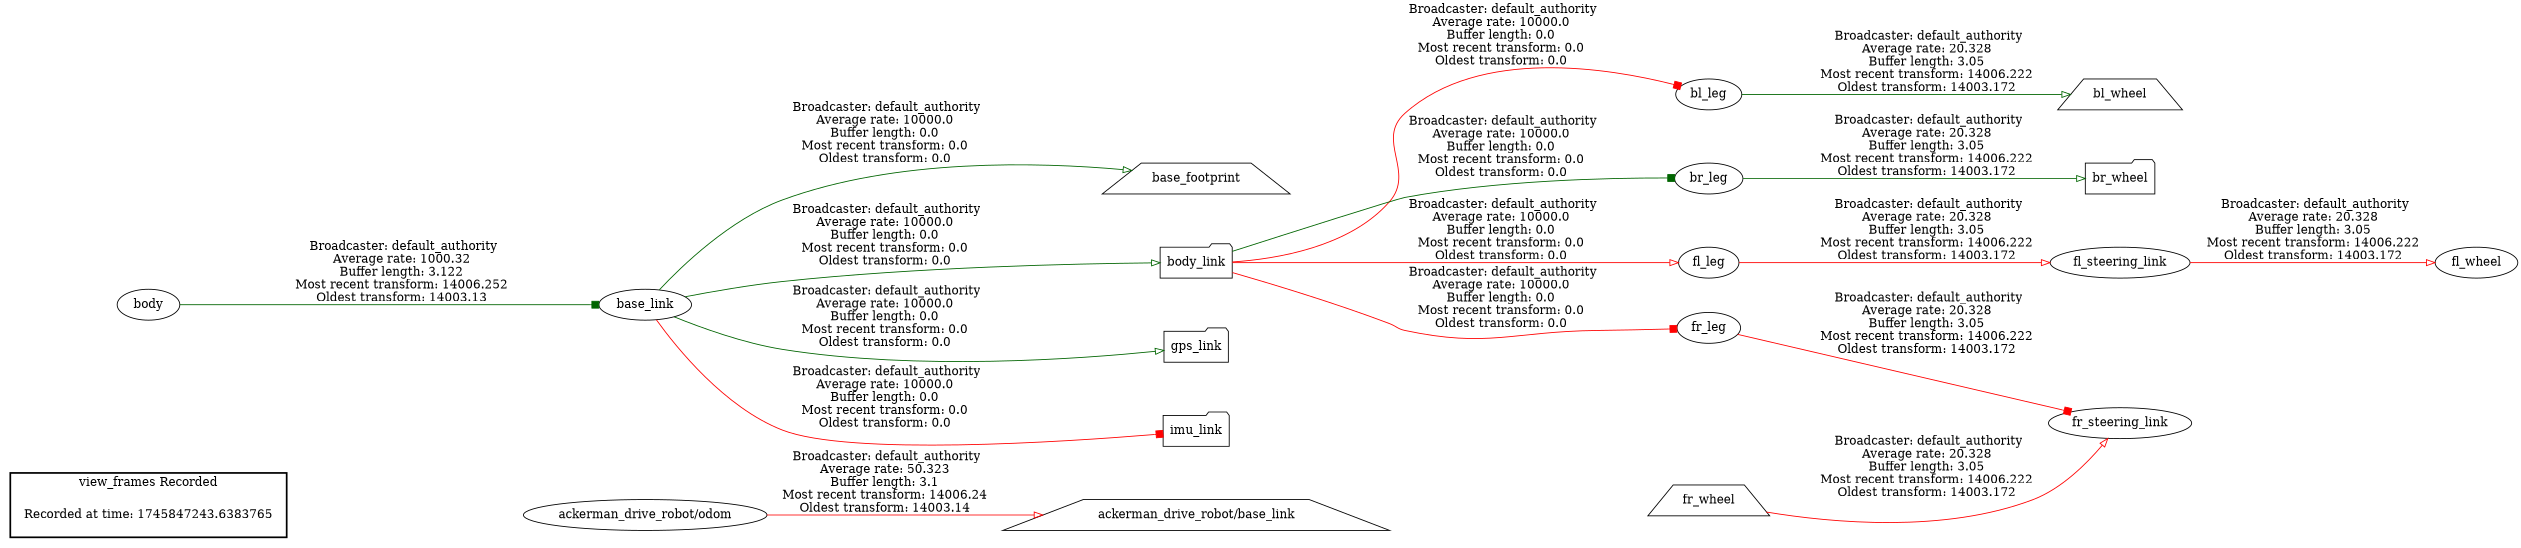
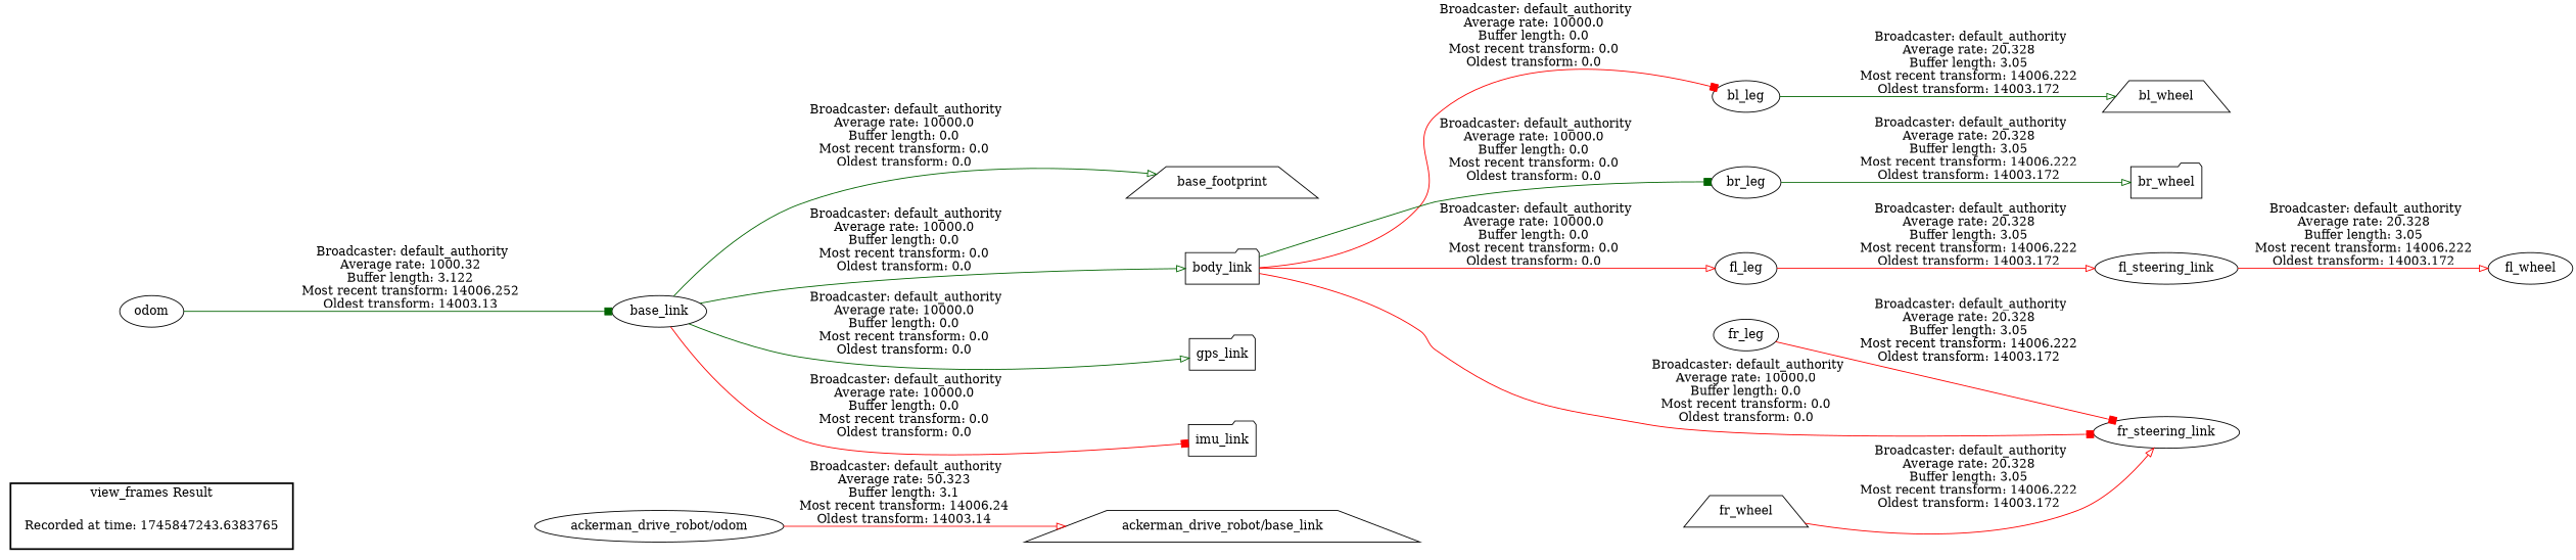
  digraph {
    rankdir=LR
    node [shape=ellipse]
    edge [arrowhead=onormal color=red]
    "Recorded at time: 1745847243.6383765" [shape=plaintext]
    "ackerman_drive_robot/odom"
-   odom [label=body]
+   odom
    base_link
    base_footprint [shape=trapezium]
    body_link [shape=folder]
    gps_link [shape=folder]
    imu_link [shape=folder]
    bl_leg
    br_leg
    fl_leg
    fr_leg
    bl_wheel [shape=trapezium]
    br_wheel [shape=folder]
    fl_steering_link
    fr_steering_link
    fl_wheel
    "ackerman_drive_robot/base_link" [shape=trapezium]
    fr_wheel [shape=trapezium]
    subgraph cluster_1 {
      color=black
-     label="view_frames Recorded"
+     label="view_frames Result"
      style=bold
      "Recorded at time: 1745847243.6383765"
    }
    "Recorded at time: 1745847243.6383765" -> "ackerman_drive_robot/odom" [style=invis arrowhead="" color=""]
    "ackerman_drive_robot/odom" -> "ackerman_drive_robot/base_link" [label=" Broadcaster: default_authority\nAverage rate: 50.323\nBuffer length: 3.1\nMost recent transform: 14006.24\nOldest transform: 14003.14\n"]
    odom -> base_link [arrowhead=box color=darkgreen label=" Broadcaster: default_authority\nAverage rate: 1000.32\nBuffer length: 3.122\nMost recent transform: 14006.252\nOldest transform: 14003.13\n"]
    base_link -> base_footprint [color=darkgreen label=" Broadcaster: default_authority\nAverage rate: 10000.0\nBuffer length: 0.0\nMost recent transform: 0.0\nOldest transform: 0.0\n"]
    base_link -> body_link [color=darkgreen label=" Broadcaster: default_authority\nAverage rate: 10000.0\nBuffer length: 0.0\nMost recent transform: 0.0\nOldest transform: 0.0\n"]
    base_link -> gps_link [color=darkgreen label=" Broadcaster: default_authority\nAverage rate: 10000.0\nBuffer length: 0.0\nMost recent transform: 0.0\nOldest transform: 0.0\n"]
    base_link -> imu_link [arrowhead=box label=" Broadcaster: default_authority\nAverage rate: 10000.0\nBuffer length: 0.0\nMost recent transform: 0.0\nOldest transform: 0.0\n"]
    body_link -> bl_leg [arrowhead=box label=" Broadcaster: default_authority\nAverage rate: 10000.0\nBuffer length: 0.0\nMost recent transform: 0.0\nOldest transform: 0.0\n"]
    body_link -> br_leg [arrowhead=box color=darkgreen label=" Broadcaster: default_authority\nAverage rate: 10000.0\nBuffer length: 0.0\nMost recent transform: 0.0\nOldest transform: 0.0\n"]
    body_link -> fl_leg [label=" Broadcaster: default_authority\nAverage rate: 10000.0\nBuffer length: 0.0\nMost recent transform: 0.0\nOldest transform: 0.0\n"]
-   body_link -> fr_leg [arrowhead=box label=" Broadcaster: default_authority\nAverage rate: 10000.0\nBuffer length: 0.0\nMost recent transform: 0.0\nOldest transform: 0.0\n"]
+   body_link -> fr_steering_link [arrowhead=box label=" Broadcaster: default_authority\nAverage rate: 10000.0\nBuffer length: 0.0\nMost recent transform: 0.0\nOldest transform: 0.0\n"]
    bl_leg -> bl_wheel [color=darkgreen label=" Broadcaster: default_authority\nAverage rate: 20.328\nBuffer length: 3.05\nMost recent transform: 14006.222\nOldest transform: 14003.172\n"]
    br_leg -> br_wheel [color=darkgreen label=" Broadcaster: default_authority\nAverage rate: 20.328\nBuffer length: 3.05\nMost recent transform: 14006.222\nOldest transform: 14003.172\n"]
    fl_leg -> fl_steering_link [label=" Broadcaster: default_authority\nAverage rate: 20.328\nBuffer length: 3.05\nMost recent transform: 14006.222\nOldest transform: 14003.172\n"]
    fr_leg -> fr_steering_link [arrowhead=box label=" Broadcaster: default_authority\nAverage rate: 20.328\nBuffer length: 3.05\nMost recent transform: 14006.222\nOldest transform: 14003.172\n"]
    fl_steering_link -> fl_wheel [label=" Broadcaster: default_authority\nAverage rate: 20.328\nBuffer length: 3.05\nMost recent transform: 14006.222\nOldest transform: 14003.172\n"]
    fr_wheel -> fr_steering_link [label=" Broadcaster: default_authority\nAverage rate: 20.328\nBuffer length: 3.05\nMost recent transform: 14006.222\nOldest transform: 14003.172\n"]
  }
